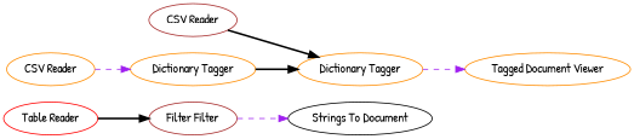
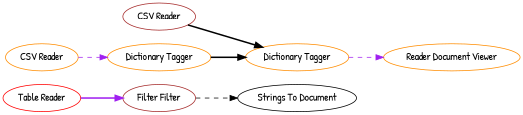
  digraph {
    fontname="Patrick Hand"
    rankdir=LR
    node [color=darkorange fontname="Patrick Hand"]
    edge [color=purple fontname="Patrick Hand" style=dashed]
    n1 [color=brown label="Filter Filter"]
    n2 [color=black label="Strings To Document"]
    n3 [label="Dictionary Tagger"]
    n4 [label="Dictionary Tagger"]
    n5 [label="CSV Reader"]
-   n6 [label="Tagged Document Viewer"]
+   n6 [label="Reader Document Viewer"]
    n7 [color=red label="Table Reader"]
    n8 [color=brown label="CSV Reader"]
-   n1 -> n2
+   n1 -> n2 [color=black]
    n3 -> n4 [color=black style=bold]
    n4 -> n6
    n5 -> n3
-   n7 -> n1 [color=black style=bold]
+   n7 -> n1 [style=bold]
    n8 -> n4 [color=black style=bold]
  }
